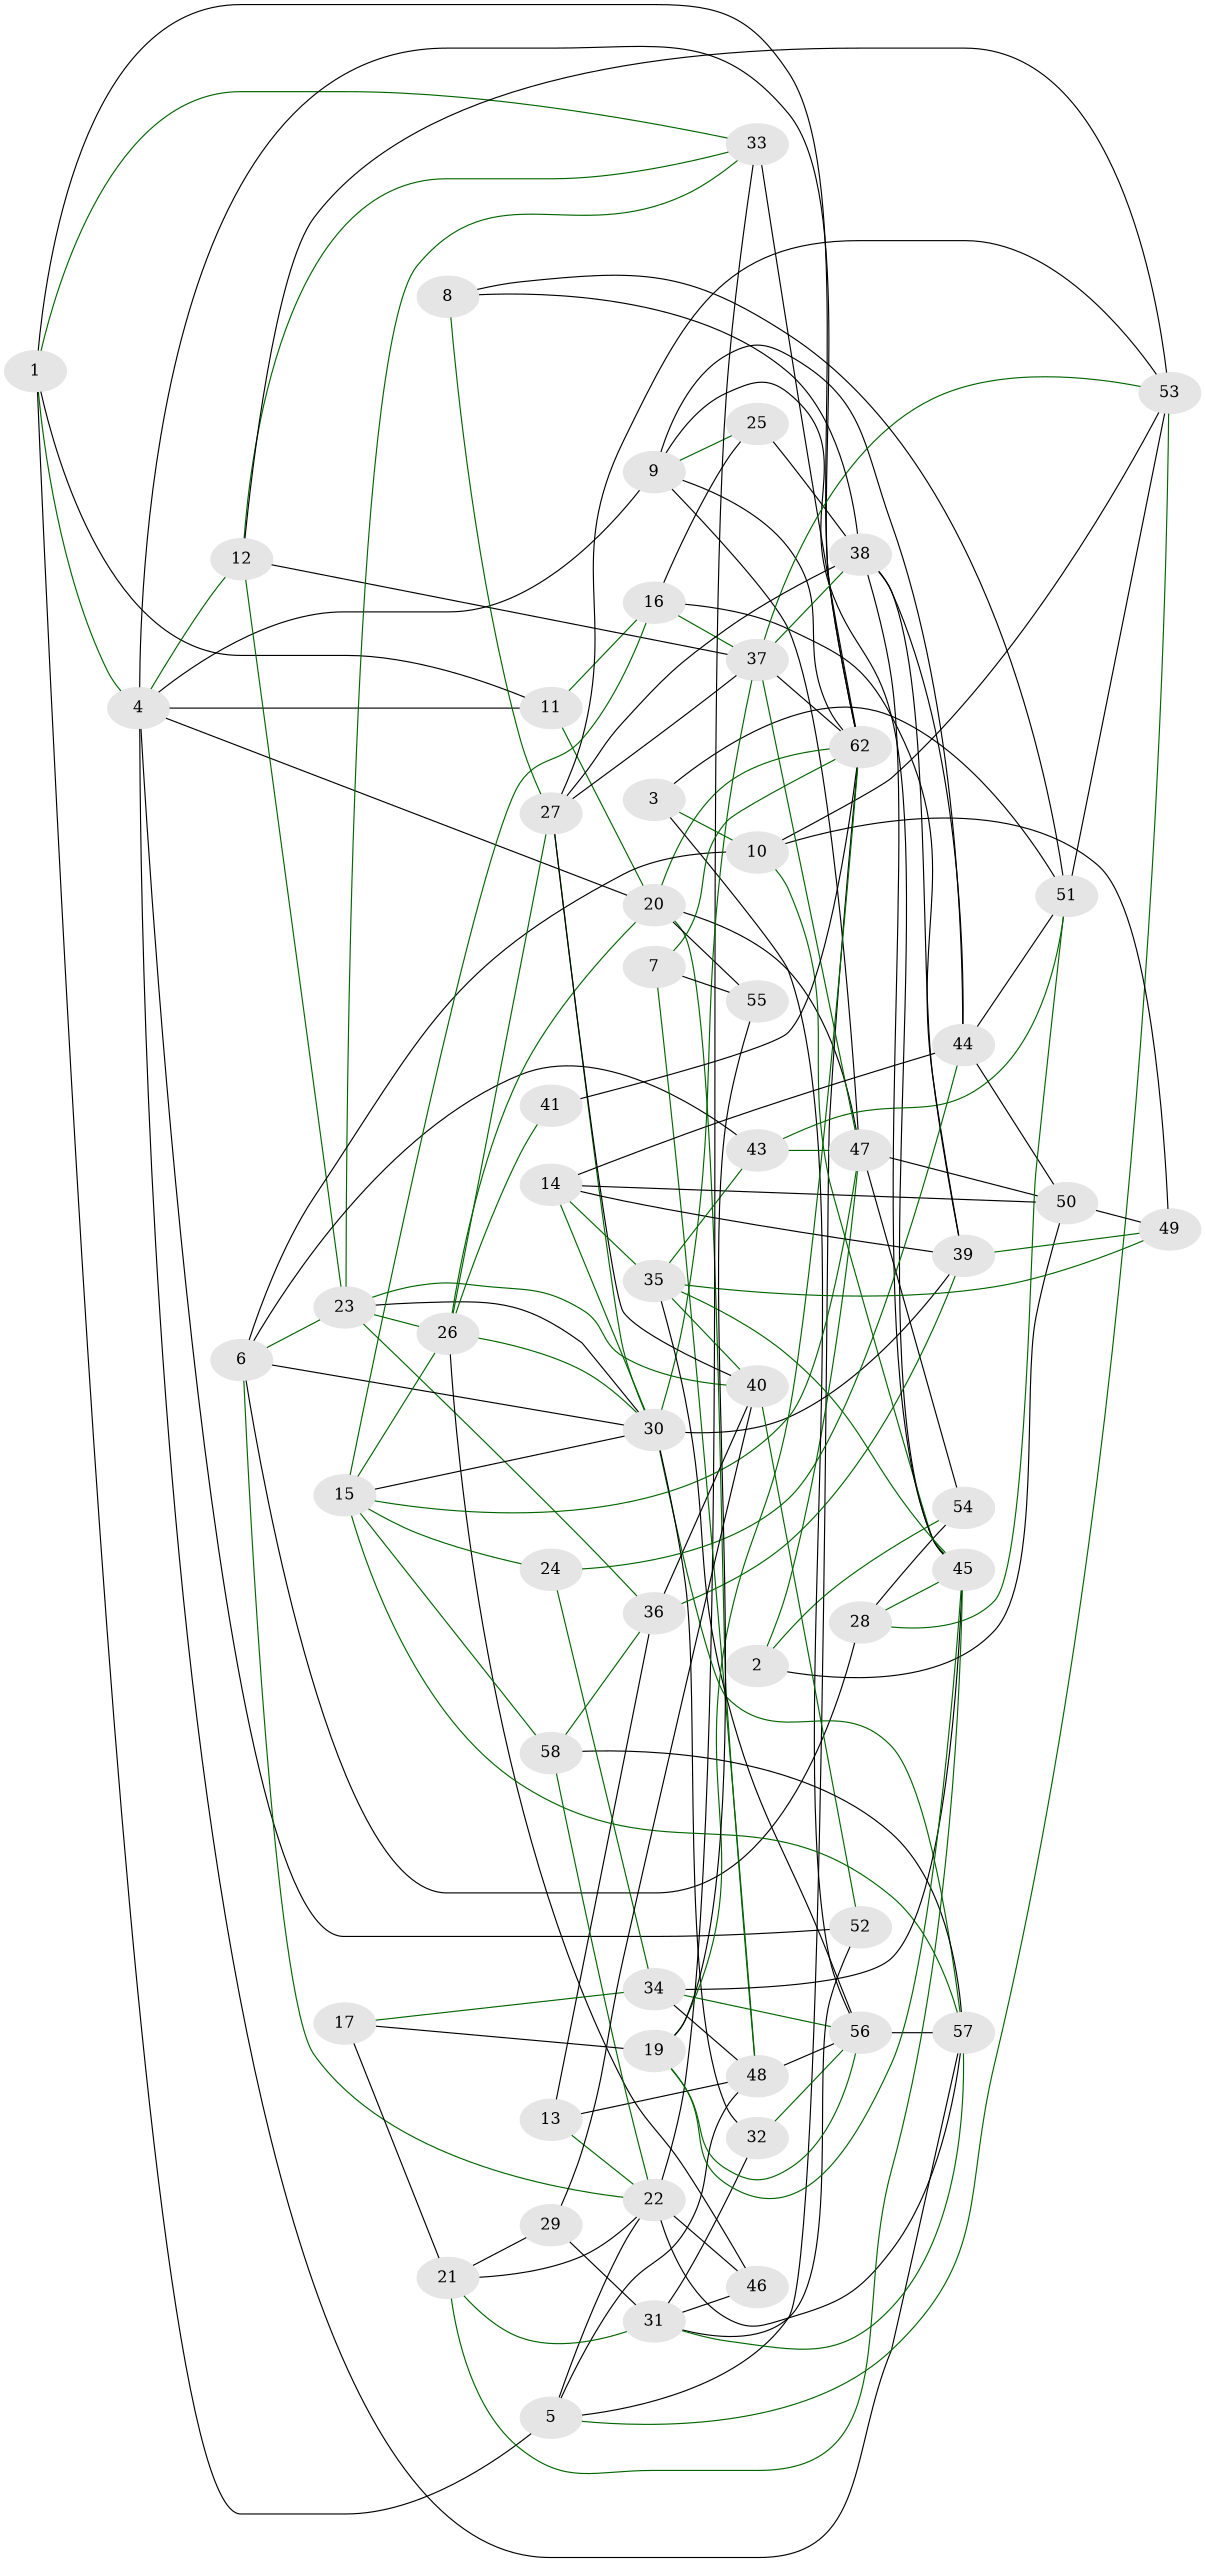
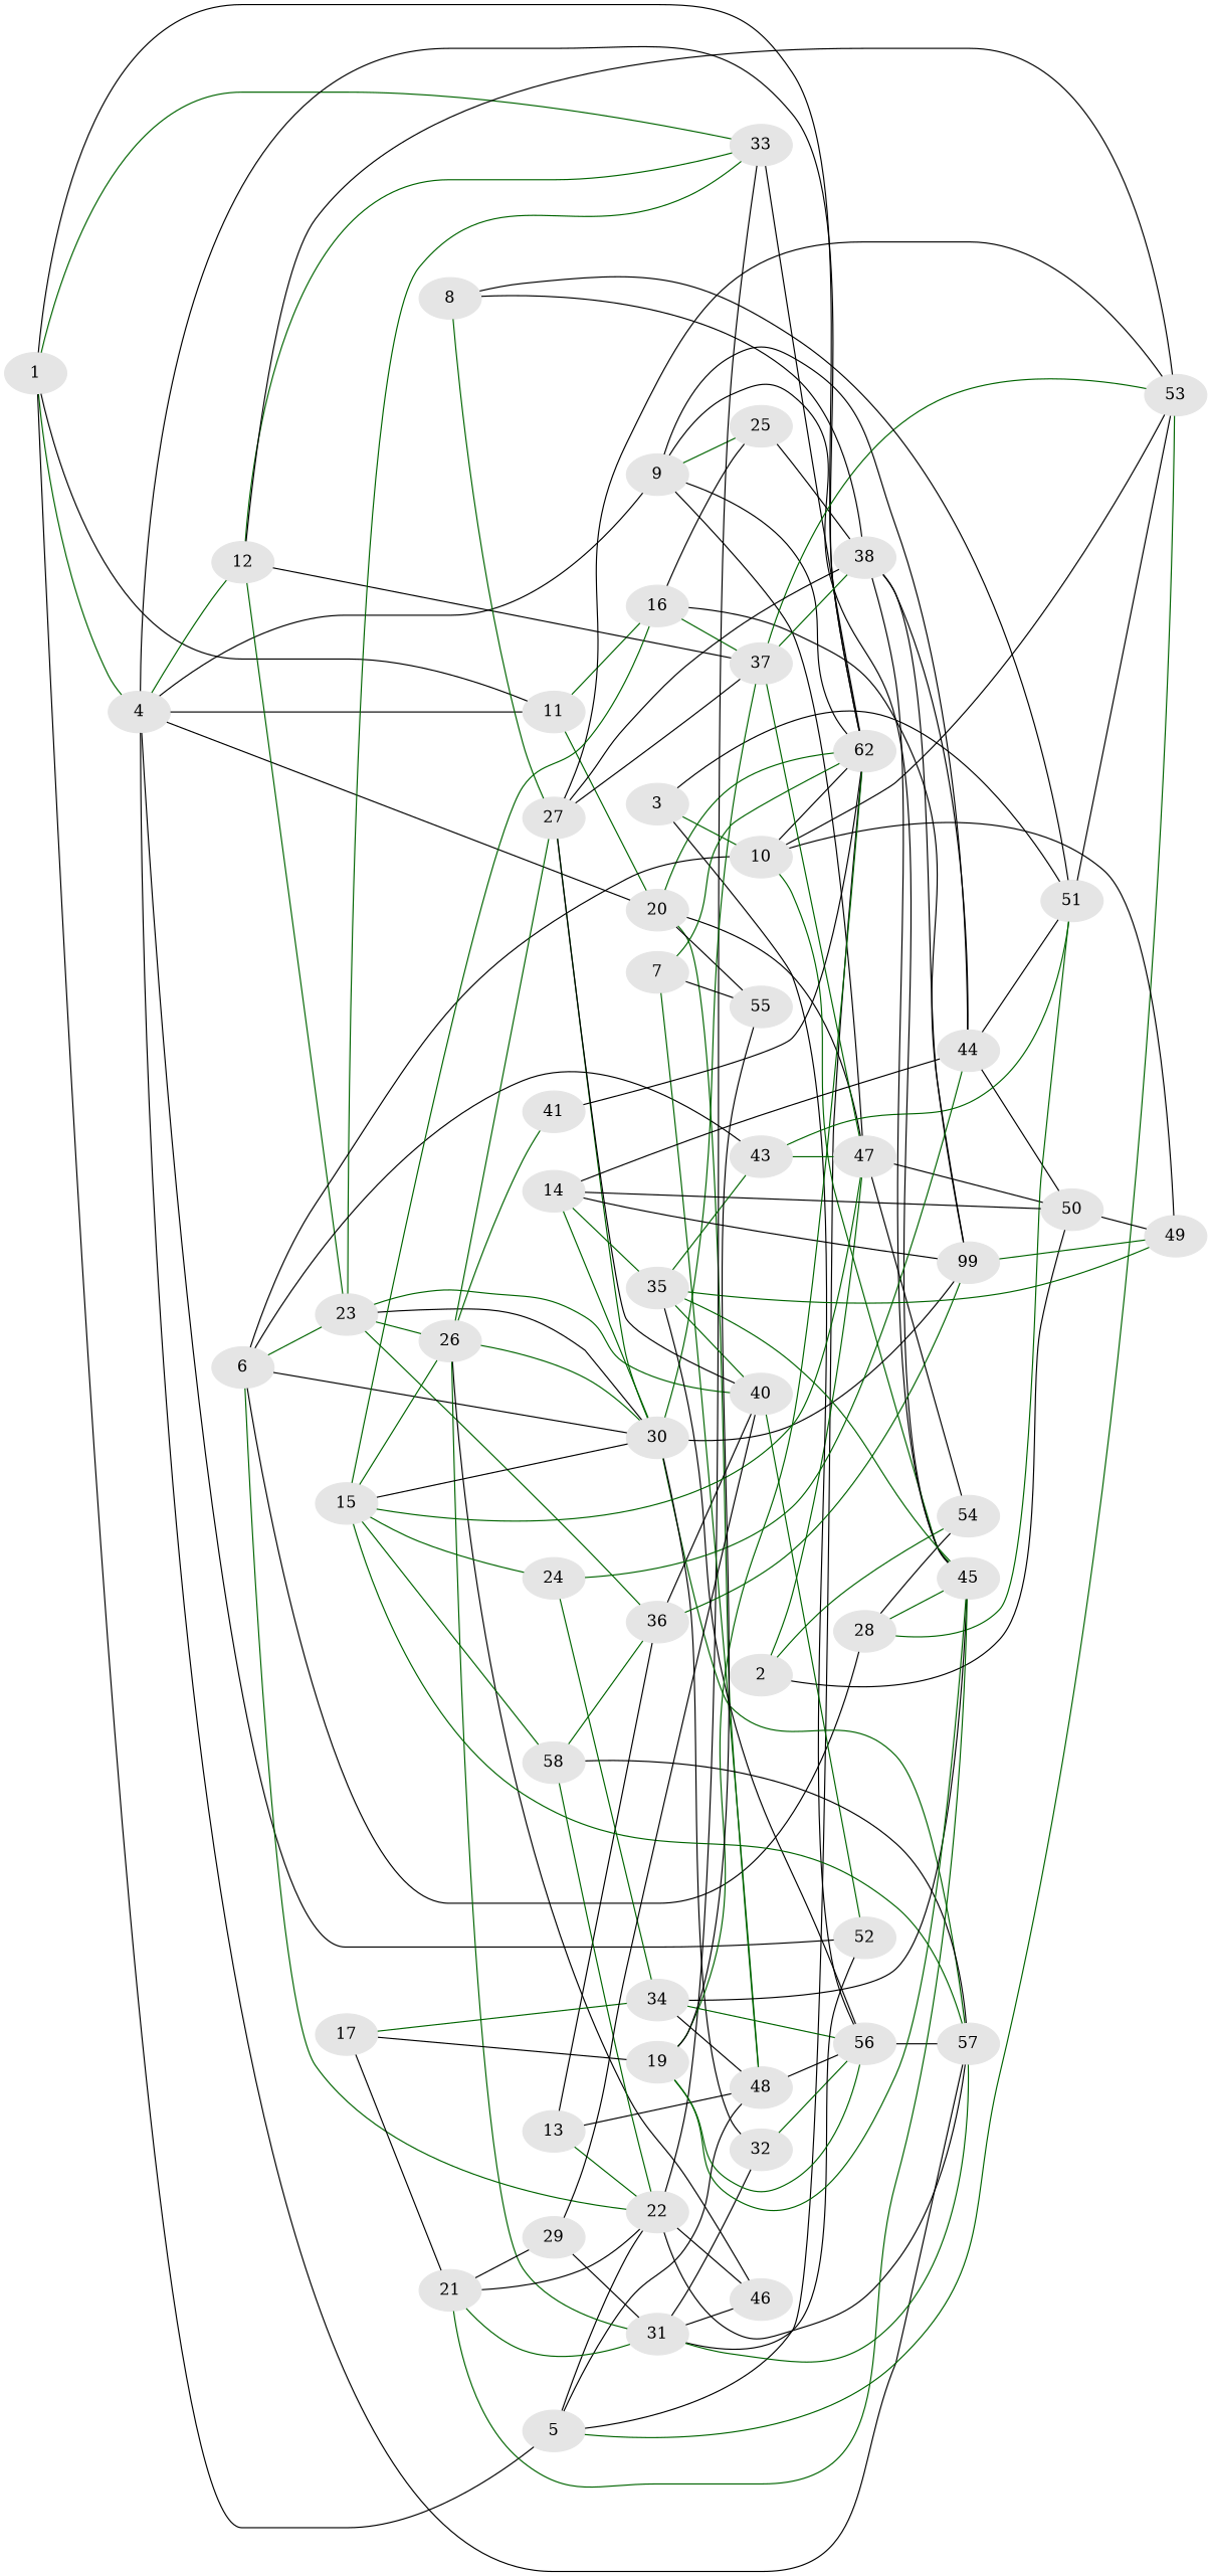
  graph {
    rankdir=LR
    node [color=gray90 style=filled]
    edge [color=black weight=1.0]
    1
    4
    5
    11
    33
    n6 [label=62]
    9
    12
    20
    52
    57
    22
    48
    53
    16
    2
    47
    50
    54
    49
    3
    10
    51
    56
    45
    25
    44
    23
    37
    55
    46
    6
    28
    30
    43
    36
    26
    40
-   39
+   39 [label=99]
    32
    7
    8
    27
    38
    13
    14
    35
    15
    n49 [label=58]
    24
    34
    31
    41
    17
    19
    21
    29
    1 -- 4 [color=darkgreen]
    1 -- 5
    1 -- 11
    1 -- 33 [color=darkgreen]
    1 -- n6 [weight=2.0]
    4 -- 11
    4 -- n6
    4 -- 9
    4 -- 12 [color=darkgreen]
    4 -- 20
    4 -- 52
    4 -- 57
    5 -- n6
    5 -- 22
    5 -- 48
    5 -- 53 [color=darkgreen]
    11 -- 20 [color=darkgreen weight=2.0]
    11 -- 16 [color=darkgreen]
    33 -- n6 [weight=2.0]
    9 -- n6
    9 -- 47
    9 -- 45
    9 -- 25 [color=darkgreen]
    9 -- 44
    12 -- 33 [color=darkgreen]
    12 -- 53
    12 -- 23 [color=darkgreen]
    12 -- 37
    20 -- n6 [color=darkgreen]
    20 -- 48 [color=darkgreen]
    20 -- 47
    20 -- 55
    22 -- 33 [weight=2.0]
    22 -- 57
    22 -- 46
    48 -- 56
    16 -- 25
    16 -- 37 [color=darkgreen]
    16 -- 39
    2 -- 47 [color=darkgreen]
    2 -- 50
    2 -- 54 [color=darkgreen]
    47 -- 50
    47 -- 54
    50 -- 49
    3 -- 10 [color=darkgreen]
    3 -- 51
    3 -- 56
    10 -- 53
    10 -- 49
    10 -- 45 [color=darkgreen]
    51 -- 53
    56 -- 57
    25 -- 38
    44 -- 50
    44 -- 51
    23 -- 33 [color=darkgreen]
    23 -- 30
    23 -- 36 [color=darkgreen]
    23 -- 26 [color=darkgreen weight=2.0]
    23 -- 40 [color=darkgreen]
-   37 -- n6
+   10 -- n6
    37 -- 53 [color=darkgreen]
    37 -- 47 [color=darkgreen]
    37 -- 38 [color=darkgreen]
    6 -- 22 [color=darkgreen]
    6 -- 10
    6 -- 23 [color=darkgreen]
    6 -- 28
    6 -- 30
    6 -- 43
    28 -- 54
    28 -- 51 [color=darkgreen]
    28 -- 45 [color=darkgreen]
    30 -- 57 [color=darkgreen]
    30 -- 37 [color=darkgreen]
    30 -- 39
    30 -- 32
    43 -- 47 [color=darkgreen]
    43 -- 51 [color=darkgreen]
    36 -- 40
    36 -- 39 [color=darkgreen weight=2.0]
    26 -- 46
    26 -- 30 [color=darkgreen]
    26 -- 27 [color=darkgreen]
-   26 -- 20 [color=darkgreen]
+   26 -- 31 [color=darkgreen]
    26 -- 41 [color=darkgreen]
    40 -- 52 [color=darkgreen]
    39 -- 49 [color=darkgreen]
    32 -- 56 [color=darkgreen]
    7 -- n6 [color=darkgreen]
    7 -- 48 [color=darkgreen]
    7 -- 55 [weight=2.0]
    8 -- 51 [weight=2.0]
    8 -- 27 [color=darkgreen]
    8 -- 38
    27 -- 53
    27 -- 37
    27 -- 30 [color=darkgreen]
    27 -- 40
    27 -- 38
    38 -- 45
    38 -- 44
    38 -- 39
    13 -- 22 [color=darkgreen]
    13 -- 48
    13 -- 36
    14 -- 50
    14 -- 44
    14 -- 30 [color=darkgreen]
    14 -- 39
    14 -- 35 [color=darkgreen]
    35 -- 49 [color=darkgreen]
    35 -- 56 [weight=2.0]
    35 -- 45 [color=darkgreen]
    35 -- 43 [color=darkgreen]
    35 -- 40 [color=darkgreen weight=2.0]
    15 -- 57 [color=darkgreen]
    15 -- 16 [color=darkgreen weight=2.0]
    15 -- 47 [color=darkgreen]
    15 -- 30
    15 -- 26 [color=darkgreen]
    15 -- n49 [color=darkgreen]
    15 -- 24 [color=darkgreen]
    n49 -- 57
    n49 -- 22 [color=darkgreen weight=2.0]
    n49 -- 36 [color=darkgreen]
    24 -- 44 [color=darkgreen weight=3.0]
    24 -- 34 [color=darkgreen]
    34 -- 48
    34 -- 56 [color=darkgreen]
    34 -- 45
    31 -- 52
    31 -- 57 [color=darkgreen]
    31 -- 46
    31 -- 32
    41 -- n6
    17 -- 34 [color=darkgreen]
    17 -- 19
    17 -- 21
    19 -- n6 [color=darkgreen]
    19 -- 56 [color=darkgreen]
    19 -- 45 [color=darkgreen]
    19 -- 55 [weight=2.0]
    21 -- 22
    21 -- 45 [color=darkgreen]
    21 -- 31 [color=darkgreen]
    21 -- 29
    29 -- 40 [weight=2.0]
    29 -- 31
  }
